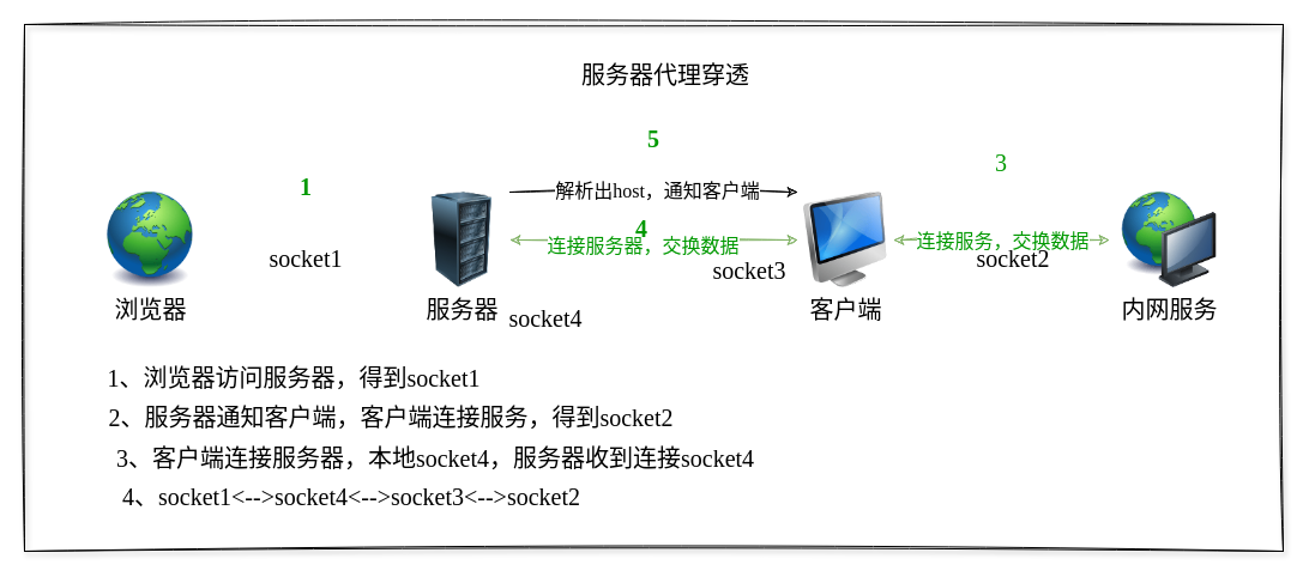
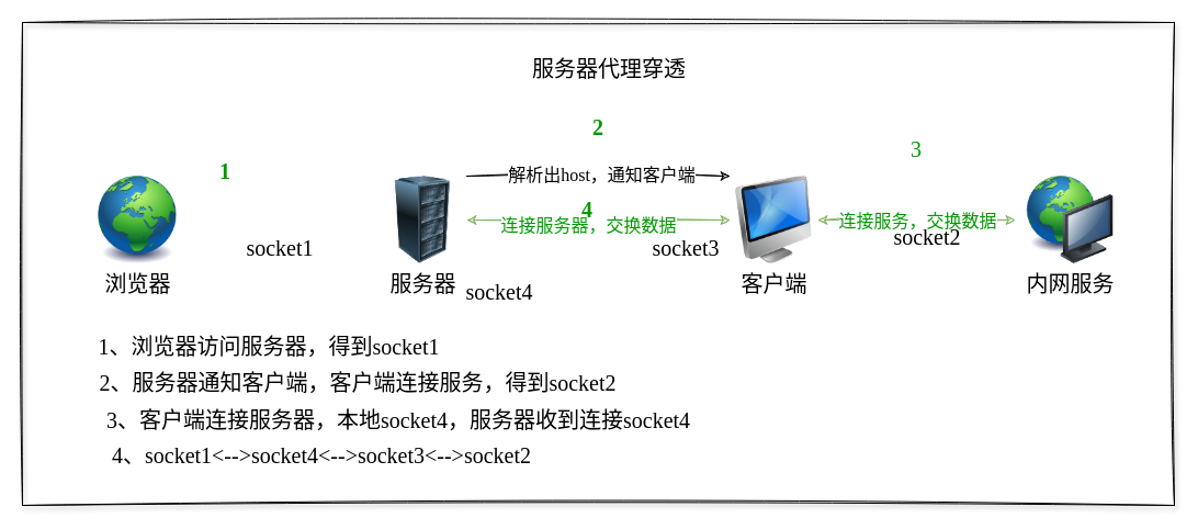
  <mxCell id="0" />
  <mxCell id="1" parent="0" />
  <mxCell id="2" value="" style="rounded=0;whiteSpace=wrap;html=1;sketch=1;hachureGap=4;jiggle=2;curveFitting=1;fontFamily=Architects Daughter;fontSource=https%3A%2F%2Ffonts.googleapis.com%2Fcss%3Ffamily%3DArchitects%2BDaughter;fontSize=20;glass=1;shadow=1;fillColor=none;" vertex="1" parent="1"><mxGeometry x="20" y="20" width="1050" height="440" as="geometry" /></mxCell>
  <mxCell id="3" value="内网服务" style="image;html=1;image=img/lib/clip_art/computers/Network_128x128.png;sketch=1;hachureGap=4;jiggle=2;curveFitting=1;fontFamily=Architects Daughter;fontSource=https%3A%2F%2Ffonts.googleapis.com%2Fcss%3Ffamily%3DArchitects%2BDaughter;fontSize=20;" vertex="1" parent="1"><mxGeometry x="935" y="160" width="80" height="80" as="geometry" /></mxCell>
  <mxCell id="4" value="浏览器" style="image;html=1;image=img/lib/clip_art/general/Earth_globe_128x128.png;sketch=1;hachureGap=4;jiggle=2;curveFitting=1;fontFamily=Architects Daughter;fontSource=https%3A%2F%2Ffonts.googleapis.com%2Fcss%3Ffamily%3DArchitects%2BDaughter;fontSize=20;" vertex="1" parent="1"><mxGeometry x="85" y="160" width="80" height="80" as="geometry" /></mxCell>
  <mxCell id="5" value="服务器" style="image;html=1;image=img/lib/clip_art/computers/Server_Rack_128x128.png;sketch=1;hachureGap=4;jiggle=2;curveFitting=1;fontFamily=Architects Daughter;fontSource=https%3A%2F%2Ffonts.googleapis.com%2Fcss%3Ffamily%3DArchitects%2BDaughter;fontSize=20;" vertex="1" parent="1"><mxGeometry y="160" width="80" height="80" as="geometry" x="345" /></mxCell>
  <mxCell id="6" value="客户端" style="image;html=1;image=img/lib/clip_art/computers/iMac_128x128.png;sketch=1;hachureGap=4;jiggle=2;curveFitting=1;fontFamily=Architects Daughter;fontSource=https%3A%2F%2Ffonts.googleapis.com%2Fcss%3Ffamily%3DArchitects%2BDaughter;fontSize=20;" vertex="1" parent="1"><mxGeometry x="665" y="160" width="80" height="80" as="geometry" /></mxCell>
  <mxCell id="7" value="" style="endArrow=classic;html=1;rounded=0;sketch=1;hachureGap=4;jiggle=2;curveFitting=1;fontFamily=Architects Daughter;fontSource=https%3A%2F%2Ffonts.googleapis.com%2Fcss%3Ffamily%3DArchitects%2BDaughter;fontSize=16;exitX=1;exitY=0;exitDx=0;exitDy=0;entryX=0;entryY=0;entryDx=0;entryDy=0;" edge="1" parent="1" source="5" target="6"><mxGeometry width="50" height="50" relative="1" as="geometry"><mxPoint x="515" y="170" as="sourcePoint" /><mxPoint x="565" y="120" as="targetPoint" /></mxGeometry></mxCell>
  <mxCell id="8" value="解析出host，通知客户端" style="edgeLabel;html=1;align=center;verticalAlign=middle;resizable=0;points=[];fontSize=16;fontFamily=Architects Daughter;" vertex="1" connectable="0" parent="7"><mxGeometry x="-0.3" y="2" relative="1" as="geometry"><mxPoint x="38" as="offset" /></mxGeometry></mxCell>
  <mxCell id="9" value="" style="endArrow=classic;startArrow=classic;html=1;rounded=0;sketch=1;hachureGap=4;jiggle=2;curveFitting=1;fontFamily=Architects Daughter;fontSource=https%3A%2F%2Ffonts.googleapis.com%2Fcss%3Ffamily%3DArchitects%2BDaughter;fontSize=16;exitX=1;exitY=0.5;exitDx=0;exitDy=0;fillColor=#d5e8d4;strokeColor=#82b366;" edge="1" parent="1" source="6"><mxGeometry width="50" height="50" relative="1" as="geometry"><mxPoint x="875" y="360" as="sourcePoint" /><mxPoint x="925" y="200" as="targetPoint" /></mxGeometry></mxCell>
  <mxCell id="10" value="连接服务，交换数据" style="edgeLabel;html=1;align=center;verticalAlign=middle;resizable=0;points=[];fontSize=16;fontFamily=Architects Daughter;fontColor=#009900;" vertex="1" connectable="0" parent="9"><mxGeometry x="-0.292" y="-4" relative="1" as="geometry"><mxPoint x="26" y="-4" as="offset" /></mxGeometry></mxCell>
  <mxCell id="11" value="" style="endArrow=classic;startArrow=classic;html=1;rounded=0;sketch=1;hachureGap=4;jiggle=2;curveFitting=1;fontFamily=Architects Daughter;fontSource=https%3A%2F%2Ffonts.googleapis.com%2Fcss%3Ffamily%3DArchitects%2BDaughter;fontSize=16;exitX=1;exitY=0.5;exitDx=0;exitDy=0;entryX=0;entryY=0.5;entryDx=0;entryDy=0;fillColor=#d5e8d4;strokeColor=#82b366;" edge="1" parent="1" source="5" target="6"><mxGeometry width="50" height="50" relative="1" as="geometry"><mxPoint x="595" y="340" as="sourcePoint" /><mxPoint x="645" y="290" as="targetPoint" /></mxGeometry></mxCell>
  <mxCell id="12" value="连接服务器，交换数据" style="edgeLabel;html=1;align=center;verticalAlign=middle;resizable=0;points=[];fontSize=16;fontFamily=Architects Daughter;fontColor=#009900;" vertex="1" connectable="0" parent="11"><mxGeometry x="-0.083" y="-4" relative="1" as="geometry"><mxPoint as="offset" /></mxGeometry></mxCell>
- <mxCell id="13" value="1" style="text;html=1;strokeColor=none;fillColor=none;align=center;verticalAlign=middle;whiteSpace=wrap;rounded=0;fontSize=20;fontFamily=Comic Sans MS;fontColor=#009900;fontStyle=1" vertex="1" parent="1"><mxGeometry x="225" y="140" width="60" height="30" as="geometry" /></mxCell>
- <mxCell id="14" value="5" style="text;html=1;strokeColor=none;fillColor=none;align=center;verticalAlign=middle;whiteSpace=wrap;rounded=0;fontSize=20;fontFamily=Comic Sans MS;fontStyle=1;fontColor=#009900;" vertex="1" parent="1"><mxGeometry x="515" y="100" width="60" height="30" as="geometry" /></mxCell>
+ <mxCell id="13" value="1" style="text;html=1;strokeColor=none;fillColor=none;align=center;verticalAlign=middle;whiteSpace=wrap;rounded=0;fontSize=20;fontFamily=Comic Sans MS;fontColor=#009900;fontStyle=1" vertex="1" parent="1"><mxGeometry x="175" y="140" width="60" height="30" as="geometry" /></mxCell>
+ <mxCell id="14" value="2" style="text;html=1;strokeColor=none;fillColor=none;align=center;verticalAlign=middle;whiteSpace=wrap;rounded=0;fontSize=20;fontFamily=Comic Sans MS;fontStyle=1;fontColor=#009900;" vertex="1" parent="1"><mxGeometry x="515" y="100" width="60" height="30" as="geometry" /></mxCell>
  <mxCell id="15" value="3" style="text;html=1;strokeColor=none;fillColor=none;align=center;verticalAlign=middle;whiteSpace=wrap;rounded=0;fontSize=20;fontFamily=Comic Sans MS;fontColor=#009900;" vertex="1" parent="1"><mxGeometry x="805" y="120" width="60" height="30" as="geometry" /></mxCell>
  <mxCell id="16" value="4&lt;br&gt;" style="text;html=1;strokeColor=none;fillColor=none;align=center;verticalAlign=middle;whiteSpace=wrap;rounded=0;fontSize=20;fontFamily=Comic Sans MS;fontColor=#009900;fontStyle=1" vertex="1" parent="1"><mxGeometry x="505" y="175" width="60" height="30" as="geometry" /></mxCell>
- <mxCell id="17" value="socket1" style="text;html=1;strokeColor=none;fillColor=none;align=center;verticalAlign=middle;whiteSpace=wrap;rounded=0;fontSize=20;fontFamily=Comic Sans MS;" vertex="1" parent="1"><mxGeometry x="225" y="200" width="60" height="30" as="geometry" /></mxCell>
+ <mxCell id="17" value="socket1" style="text;html=1;strokeColor=none;fillColor=none;align=center;verticalAlign=middle;whiteSpace=wrap;rounded=0;fontSize=20;fontFamily=Comic Sans MS;" vertex="1" parent="1"><mxGeometry x="225" y="210" width="60" height="30" as="geometry" /></mxCell>
  <mxCell id="18" value="socket2" style="text;html=1;strokeColor=none;fillColor=none;align=center;verticalAlign=middle;whiteSpace=wrap;rounded=0;fontSize=20;fontFamily=Comic Sans MS;" vertex="1" parent="1"><mxGeometry x="815" y="200" width="60" height="30" as="geometry" /></mxCell>
  <mxCell id="19" value="socket3" style="text;html=1;strokeColor=none;fillColor=none;align=center;verticalAlign=middle;whiteSpace=wrap;rounded=0;fontSize=20;fontFamily=Comic Sans MS;" vertex="1" parent="1"><mxGeometry x="595" y="210" width="60" height="30" as="geometry" /></mxCell>
  <mxCell id="20" value="socket4" style="text;html=1;strokeColor=none;fillColor=none;align=center;verticalAlign=middle;whiteSpace=wrap;rounded=0;fontSize=20;fontFamily=Comic Sans MS;" vertex="1" parent="1"><mxGeometry x="425" y="250" width="60" height="30" as="geometry" /></mxCell>
  <mxCell id="21" value="服务器代理穿透" style="text;html=1;strokeColor=none;fillColor=none;align=center;verticalAlign=middle;whiteSpace=wrap;rounded=0;fontSize=20;fontFamily=Architects Daughter;" vertex="1" parent="1"><mxGeometry x="445" y="47" width="220" height="30" as="geometry" /></mxCell>
  <mxCell id="22" value="1、浏览器访问服务器，得到socket1" style="text;html=1;strokeColor=none;fillColor=none;align=center;verticalAlign=middle;whiteSpace=wrap;rounded=0;fontSize=20;fontFamily=Comic Sans MS;" vertex="1" parent="1"><mxGeometry x="75" y="300" width="340" height="30" as="geometry" /></mxCell>
  <mxCell id="23" value="2、服务器通知客户端，客户端连接服务，得到socket2" style="text;html=1;strokeColor=none;fillColor=none;align=center;verticalAlign=middle;whiteSpace=wrap;rounded=0;fontSize=20;fontFamily=Comic Sans MS;" vertex="1" parent="1"><mxGeometry x="81" y="333" width="490" height="30" as="geometry" /></mxCell>
  <mxCell id="24" value="3、客户端连接服务器，本地socket4，服务器收到连接socket4" style="text;html=1;strokeColor=none;fillColor=none;align=center;verticalAlign=middle;whiteSpace=wrap;rounded=0;fontSize=20;fontFamily=Comic Sans MS;" vertex="1" parent="1"><mxGeometry x="81" y="367" width="564" height="30" as="geometry" /></mxCell>
  <mxCell id="25" value="4、socket1&amp;lt;--&amp;gt;socket4&amp;lt;--&amp;gt;socket3&amp;lt;--&amp;gt;socket2" style="text;html=1;strokeColor=none;fillColor=none;align=center;verticalAlign=middle;whiteSpace=wrap;rounded=0;fontSize=20;fontFamily=Comic Sans MS;" vertex="1" parent="1"><mxGeometry x="81" y="399" width="424" height="30" as="geometry" /></mxCell>
